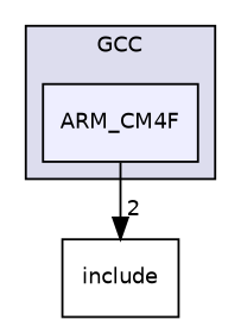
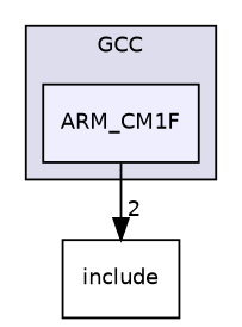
  digraph {
    compound=true
    node [fontname=Helvetica fontsize=10 shape=box]
-   n1 [fillcolor="#eeeeff" label=ARM_CM4F pencolor=black style=filled]
+   n1 [fillcolor="#eeeeff" label=ARM_CM1F pencolor=black style=filled]
    n2 [label=include]
    subgraph cluster_1 {
      bgcolor="#ddddee"
      fontname=Helvetica
      fontsize=10
      label=GCC
      pencolor=black
      n1
    }
    n1 -> n2 [headlabel=2 labeldistance=1.5 labelfontname=Helvetica labelfontsize=10]
  }
